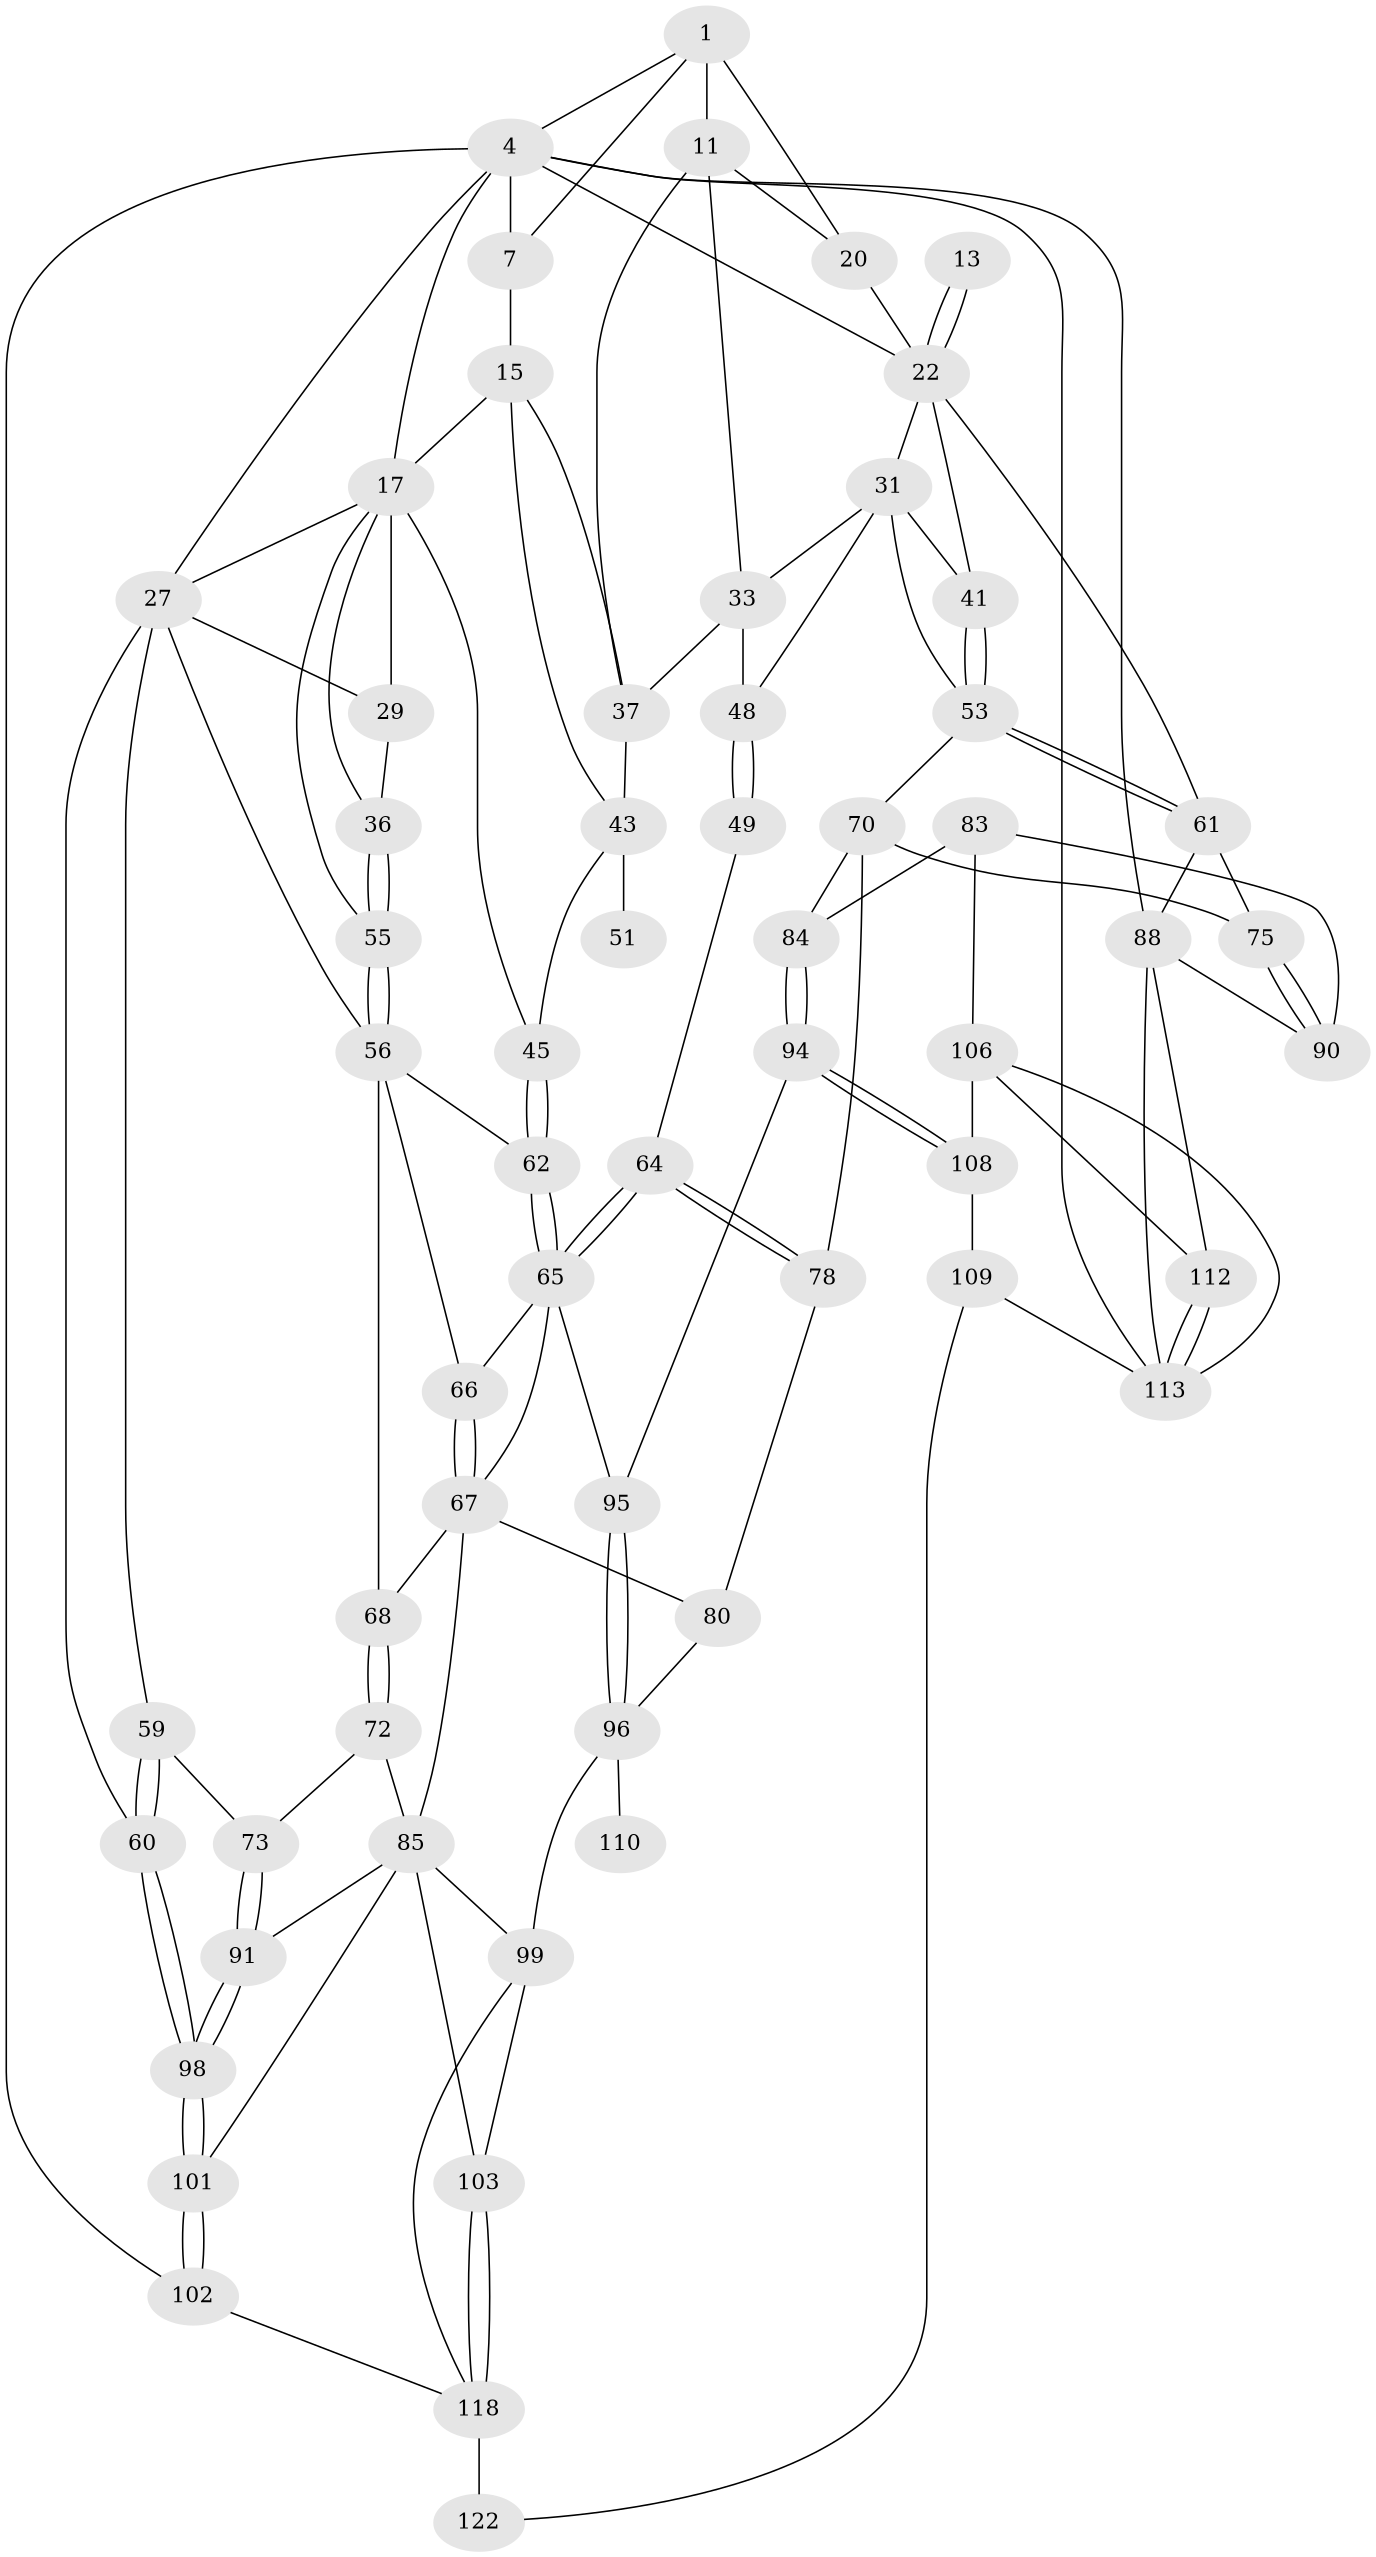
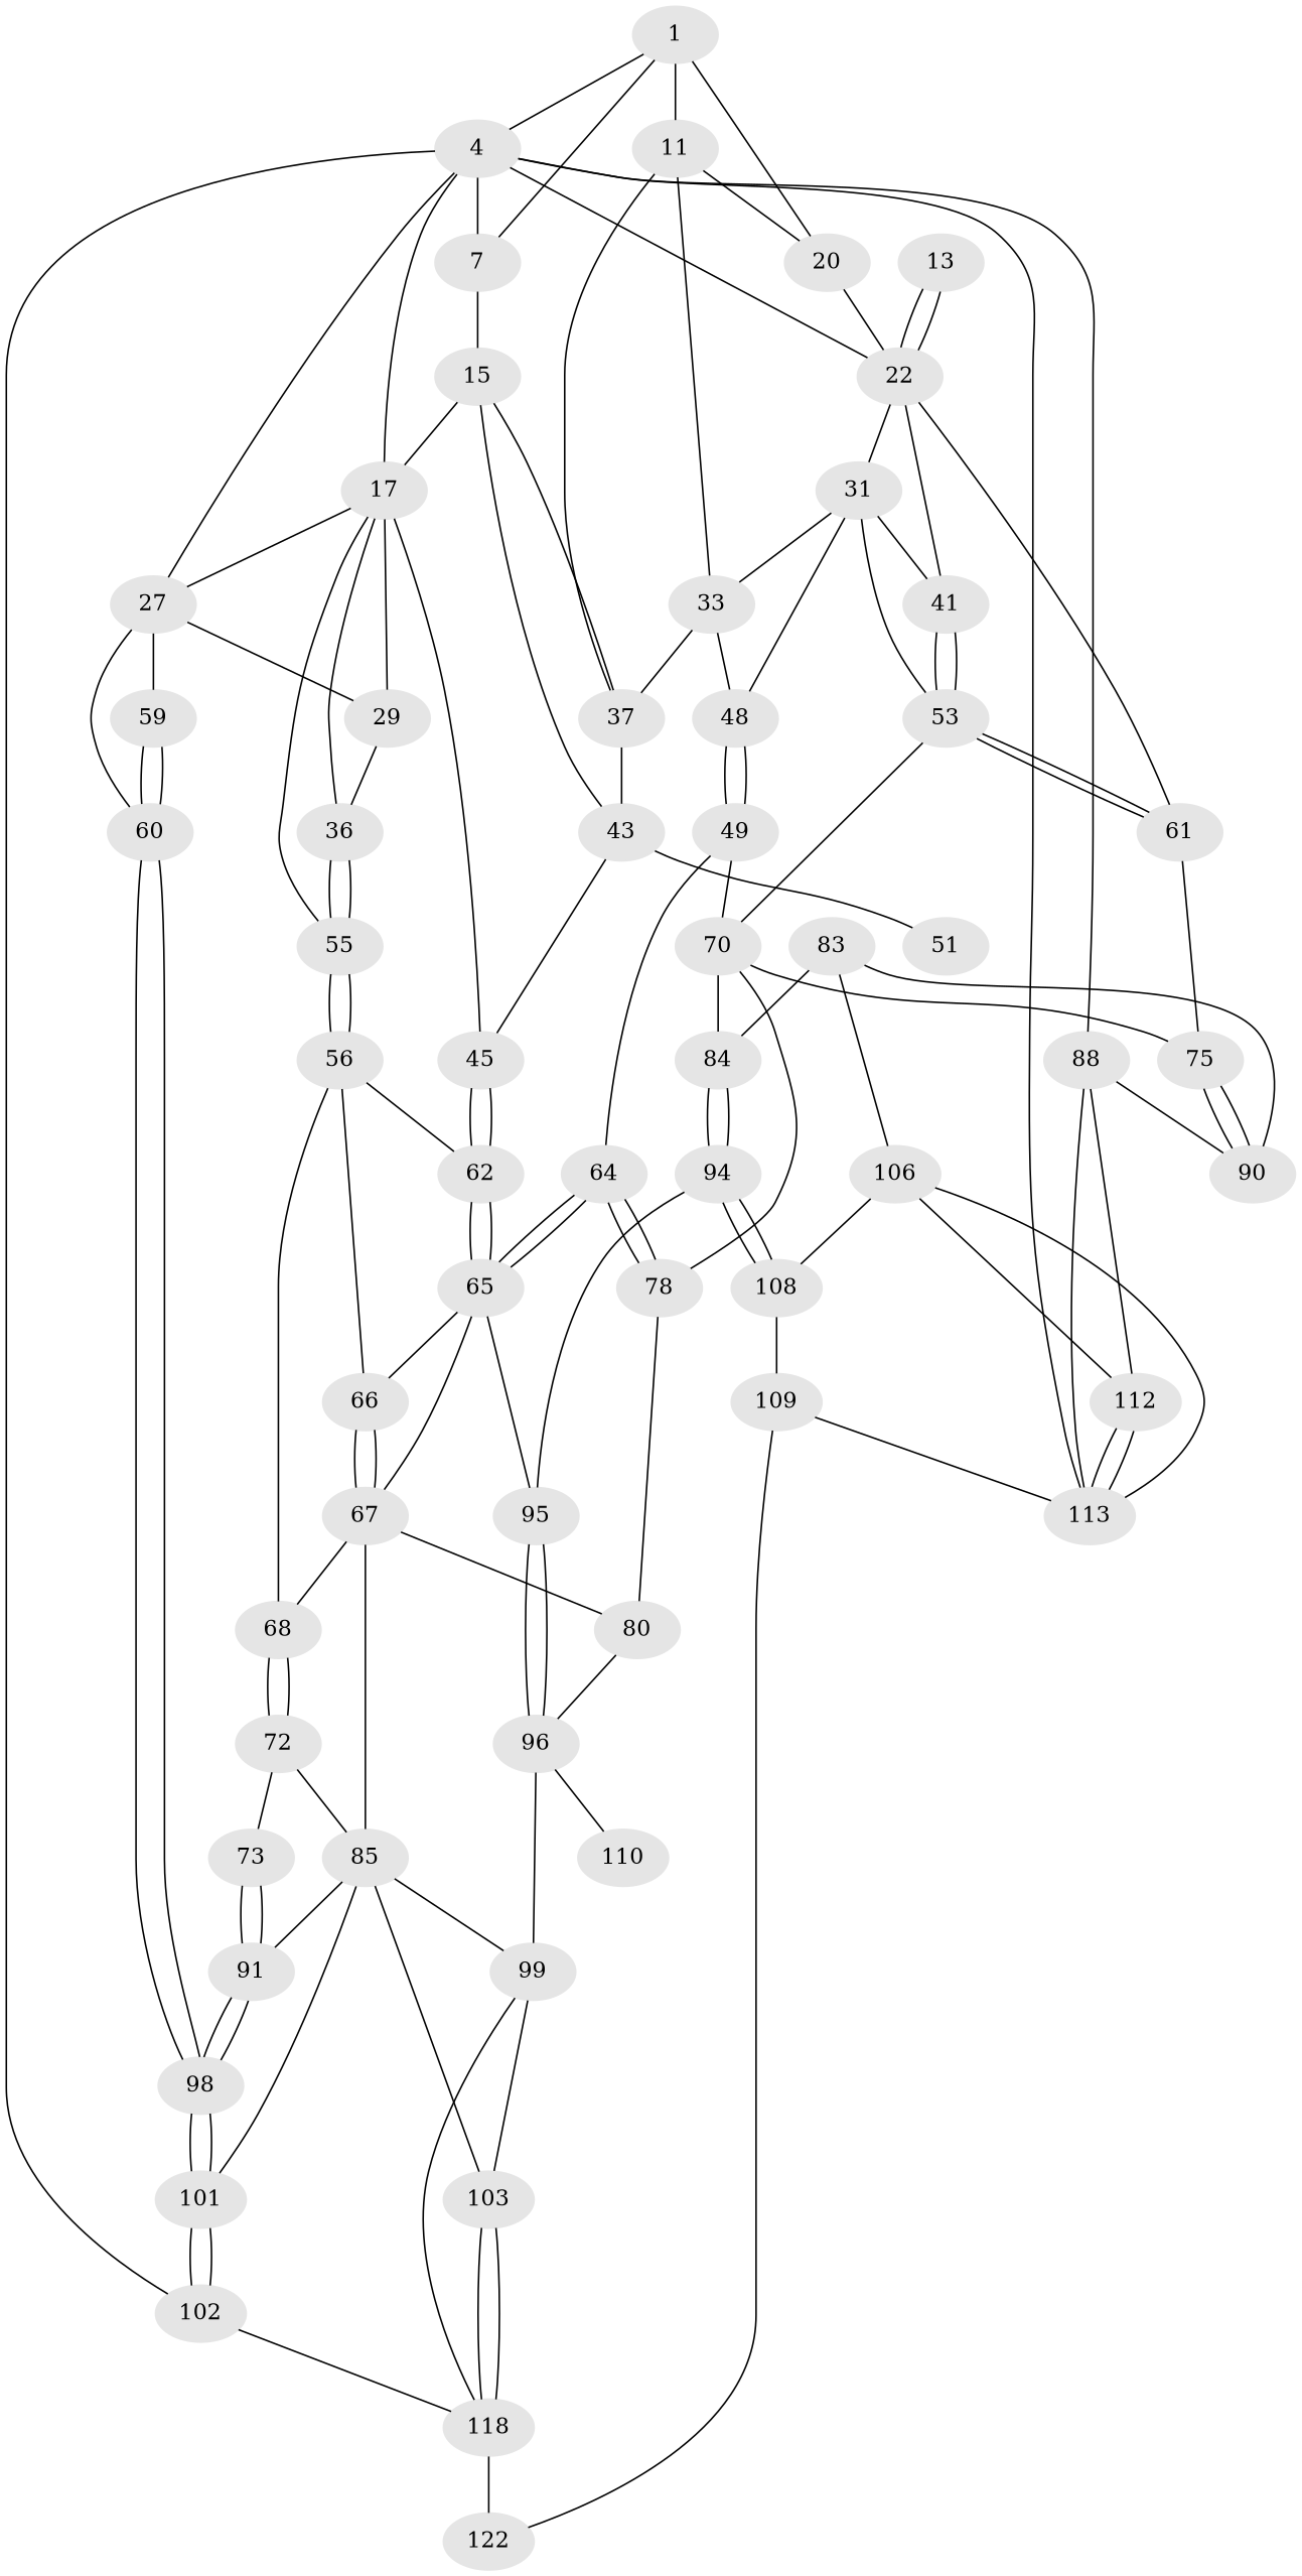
  graph {
    node [color=gray90 style=filled]
    1 [super="+8+2"]
    4 [super="+5+87"]
    7 [super="+9"]
    11 [super="+21+12"]
    20
    17 [super="+18+35"]
    22 [super="+23+25"]
    27 [super="+30+28"]
    88 [super="+89"]
    102
    113 [super="+114"]
    15 [super="+16"]
    33 [super="+39"]
    37 [super="+38+40"]
    13
    29
    36
    45
    55
    31 [super="+32+34"]
    41
    61 [super="+74"]
    56 [super="+63+57"]
    59
    60
    90
    112
    118 [super="+119+120"]
    43 [super="+47+44"]
    48
    51
    62
    53 [super="+54"]
    75
    66
    68
    73
    98
    49 [super="+50"]
    70 [super="+76+71"]
    65 [super="+69"]
    64
    78 [super="+79"]
    84
    67 [super="+77"]
    72
    n47 [label=91]
    101
    95
    80
    85 [super="+86"]
    96 [super="+97"]
    99 [super="+100"]
    103
    83 [super="+91"]
    106 [super="+107"]
    94
    110
    108
    109 [super="+117"]
    122
    1 -- 4
    1 -- 7
    1 -- 11 [weight=2]
    1 -- 20
    4 -- 7
    4 -- 17
    4 -- 22
    4 -- 27
    4 -- 88
    4 -- 102 [weight=2]
    4 -- 113
    7 -- 15
    11 -- 20
    11 -- 33
    11 -- 37
    20 -- 22
    17 -- 27
    17 -- 29
    17 -- 36
    17 -- 45
    17 -- 55
    22 -- 31 [weight=2]
    22 -- 41
    22 -- 61
    27 -- 29
-   27 -- 56
    27 -- 59
    27 -- 60
    88 -- 113
    88 -- 90
    88 -- 112
    102 -- 118
    15 -- 17
    15 -- 37
    15 -- 43
    33 -- 37
    33 -- 48
    37 -- 43
    13 -- 22
    13 -- 22
    29 -- 36
    36 -- 55
    36 -- 55
    45 -- 62
    45 -- 62
    55 -- 56
    55 -- 56
    31 -- 33
    31 -- 41
    31 -- 48
    31 -- 53
    41 -- 53
    41 -- 53
-   61 -- 88
    61 -- 75
    56 -- 62
    56 -- 66
    56 -- 68
    59 -- 60
    59 -- 60
-   59 -- 73
    60 -- 98
    60 -- 98
    112 -- 113
    112 -- 113
    118 -- 122 [weight=2]
    43 -- 45
    43 -- 51 [weight=2]
    48 -- 49
    48 -- 49
    62 -- 65
    62 -- 65
    53 -- 61
    53 -- 61
    53 -- 70
    75 -- 90
    75 -- 90
    66 -- 67
    66 -- 67
    68 -- 72
    68 -- 72
    73 -- n47
    73 -- n47
    98 -- 101
    98 -- 101
+   49 -- 70
    49 -- 64
    70 -- 75
    70 -- 78
    70 -- 84
    65 -- 66
    65 -- 67
    65 -- 95
    64 -- 65
    64 -- 65
    64 -- 78
    64 -- 78
    78 -- 80
    84 -- 94
    84 -- 94
    67 -- 68
    67 -- 80
    67 -- 85
    72 -- 73
    72 -- 85
    n47 -- 98
    n47 -- 98
    101 -- 102
    101 -- 102
    95 -- 96
    95 -- 96
    80 -- 96
    85 -- n47
    85 -- 101
    85 -- 99
    85 -- 103
    96 -- 99
    96 -- 110
    99 -- 118
    99 -- 103
    103 -- 118
    103 -- 118
    83 -- 90
    83 -- 84
    83 -- 106
    106 -- 113
    106 -- 112
    106 -- 108
    94 -- 95
    94 -- 108
    94 -- 108
    108 -- 109
    109 -- 113
    109 -- 122
  }
